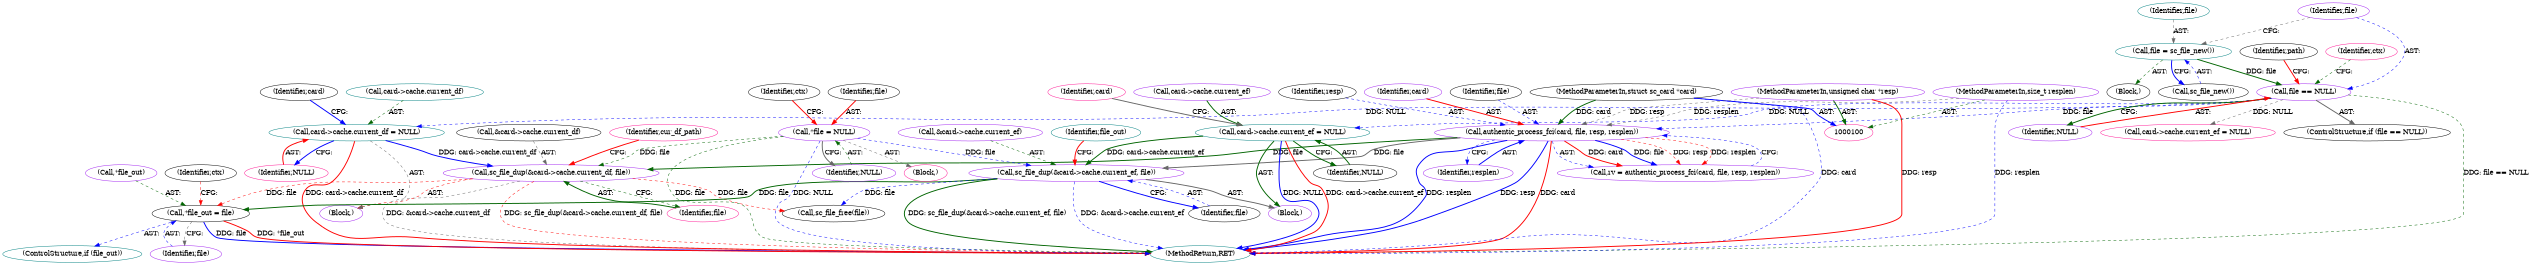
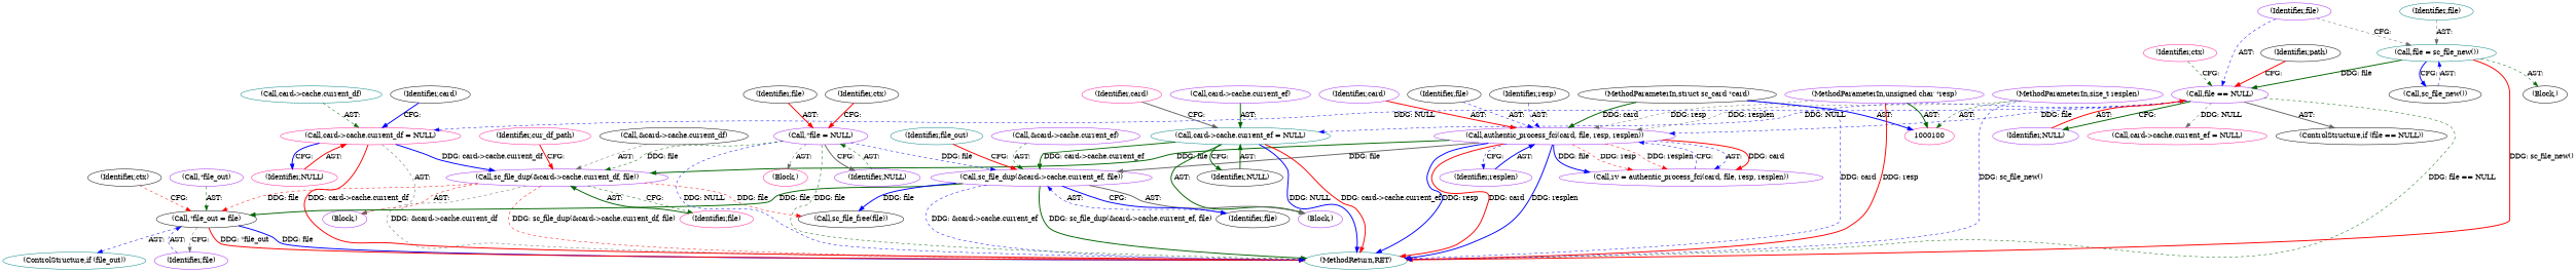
  digraph {
    node [color=purple]
    edge [color=blue style=dashed]
    n1 [color=black label="(Call,*file_out = file)"]
    n2 [color=teal label="(MethodReturn,RET)"]
    n3 [color=teal label="(ControlStructure,if (file_out))"]
    n4 [label="(Identifier,file)"]
    n5 [label="(Call,sc_file_dup(&card->cache.current_df, file))"]
    n6 [label="(Block,)"]
    n7 [color=black label="(Call,sc_file_free(file))"]
    n8 [color=deeppink label="(Identifier,file)"]
-   n9 [color=teal label="(Call,card->cache.current_df = NULL)"]
+   n9 [color=deeppink label="(Call,card->cache.current_df = NULL)"]
    n10 [color=deeppink label="(Identifier,NULL)"]
    n11 [label="(Call,file == NULL)"]
    n12 [label="(Call,authentic_process_fci(card, file, resp, resplen))"]
    n13 [color=teal label="(Call,card->cache.current_ef = NULL)"]
    n14 [label="(Identifier,NULL)"]
    n15 [color=deeppink label="(Call,card->cache.current_ef = NULL)"]
    n16 [color=black label="(ControlStructure,if (file == NULL))"]
    n17 [label="(Call,sc_file_dup(&card->cache.current_ef, file))"]
    n18 [label="(Call,rv = authentic_process_fci(card, file, resp, resplen))"]
    n19 [label="(Identifier,resplen)"]
    n20 [label="(Block,)"]
    n21 [color=black label="(Identifier,NULL)"]
    n22 [color=teal label="(Call,file = sc_file_new())"]
    n23 [color=black label="(Block,)"]
    n24 [color=black label="(Call,sc_file_new())"]
    n25 [color=black label="(Identifier,file)"]
    n26 [color=black label="(MethodParameterIn,struct sc_card *card)"]
    1000100 [color=deeppink]
    n28 [label="(MethodParameterIn,unsigned char *resp)"]
    n29 [label="(MethodParameterIn,size_t resplen)"]
    n30 [label="(Call,*file = NULL)"]
    n31 [label="(Identifier,NULL)"]
    n32 [color=deeppink label="(Block,)"]
    n33 [label="(Identifier,card)"]
    n34 [color=teal label="(Identifier,file_out)"]
    n35 [label="(Call,card->cache.current_ef)"]
    n36 [color=deeppink label="(Identifier,ctx)"]
    n37 [color=deeppink label="(Identifier,card)"]
    n38 [color=teal label="(Call,card->cache.current_df)"]
    n39 [color=black label="(Call,&card->cache.current_df)"]
    n40 [color=deeppink label="(Identifier,cur_df_path)"]
    n41 [color=black label="(Identifier,file)"]
    n42 [color=black label="(Identifier,file)"]
    n43 [color=black label="(Identifier,ctx)"]
    n44 [color=black label="(Identifier,card)"]
    n45 [label="(Identifier,file)"]
    n46 [color=black label="(Identifier,path)"]
    n47 [label="(Call,&card->cache.current_ef)"]
    n48 [color=black label="(Identifier,resp)"]
    n49 [color=black label="(Identifier,ctx)"]
    n50 [label="(Call,*file_out)"]
    n51 [color=teal label="(Identifier,file)"]
    n1 -> n2 [label="DDG: file" style=bold]
    n1 -> n2 [color=red label="DDG: *file_out" style=bold]
    n1 -> n3 [label="AST: "]
    n1 -> n4 [color=gray40 label="CFG: "]
    n4 -> n1 [label="AST: "]
    n5 -> n1 [color=red label="DDG: file"]
    n5 -> n2 [color=gray40 label="DDG: &card->cache.current_df"]
    n5 -> n2 [color=red label="DDG: sc_file_dup(&card->cache.current_df, file)"]
    n5 -> n6 [color=red label="AST: "]
    n5 -> n7 [color=red label="DDG: file"]
    n5 -> n8 [color=darkgreen label="CFG: "]
    n8 -> n5 [color=darkgreen label="AST: " style=bold]
    n9 -> n2 [color=red label="DDG: card->cache.current_df" style=bold]
    n9 -> n5 [label="DDG: card->cache.current_df" style=bold]
    n9 -> n6 [color=gray40 label="AST: "]
    n9 -> n10 [label="CFG: " style=bold]
    n10 -> n9 [color=red label="AST: " style=bold]
    n11 -> n2 [color=darkgreen label="DDG: file == NULL"]
    n11 -> n9 [label="DDG: NULL"]
    n11 -> n12 [label="DDG: file"]
    n11 -> n13 [label="DDG: NULL"]
    n11 -> n14 [color=darkgreen label="CFG: " style=bold]
    n11 -> n15 [color=gray40 label="DDG: NULL"]
    n11 -> n16 [color=gray40 label="AST: " style=bold]
    n12 -> n2 [color=red label="DDG: card" style=bold]
    n12 -> n2 [label="DDG: resplen" style=bold]
    n12 -> n2 [label="DDG: resp" style=bold]
    n12 -> n5 [color=darkgreen label="DDG: file" style=bold]
    n12 -> n17 [color=gray40 label="DDG: file" style=bold]
    n12 -> n18 [label="AST: "]
    n12 -> n18 [color=red label="DDG: card" style=bold]
    n12 -> n18 [label="DDG: file" style=bold]
    n12 -> n18 [color=red label="DDG: resp"]
    n12 -> n18 [color=red label="DDG: resplen"]
    n12 -> n19 [label="CFG: "]
    n13 -> n2 [label="DDG: NULL" style=bold]
    n13 -> n2 [color=red label="DDG: card->cache.current_ef" style=bold]
    n13 -> n17 [color=darkgreen label="DDG: card->cache.current_ef" style=bold]
    n13 -> n20 [color=darkgreen label="AST: " style=bold]
    n13 -> n21 [color=darkgreen label="CFG: " style=bold]
    n14 -> n11 [color=red label="AST: " style=bold]
    n17 -> n1 [color=darkgreen label="DDG: file" style=bold]
    n17 -> n2 [color=darkgreen label="DDG: sc_file_dup(&card->cache.current_ef, file)" style=bold]
    n17 -> n2 [label="DDG: &card->cache.current_ef"]
-   n17 -> n7 [label="DDG: file"]
+   n17 -> n7 [label="DDG: file" style=bold]
    n17 -> n20 [color=gray40 label="AST: " style=bold]
    n17 -> n25 [label="CFG: " style=bold]
    n18 -> n12 [label="CFG: "]
    n19 -> n12 [label="AST: " style=bold]
    n21 -> n13 [color=darkgreen label="AST: " style=bold]
+   n22 -> n2 [color=red label="DDG: sc_file_new()" style=bold]
    n22 -> n11 [color=darkgreen label="DDG: file" style=bold]
    n22 -> n23 [color=darkgreen label="AST: "]
    n22 -> n24 [label="CFG: " style=bold]
    n24 -> n22 [label="AST: "]
    n25 -> n17 [label="AST: "]
    n26 -> n2 [label="DDG: card"]
    n26 -> n12 [color=darkgreen label="DDG: card" style=bold]
    n26 -> 1000100 [label="AST: " style=bold]
    n28 -> n2 [color=red label="DDG: resp" style=bold]
    n28 -> n12 [color=gray40 label="DDG: resp"]
    n28 -> 1000100 [color=darkgreen label="AST: " style=bold]
-   n29 -> n2 [label="DDG: resplen"]
+   n29 -> n2 [label="DDG: sc_file_new()"]
    n29 -> n12 [color=gray40 label="DDG: resplen"]
    n29 -> 1000100 [color=darkgreen label="AST: "]
    n30 -> n2 [color=darkgreen label="DDG: file"]
    n30 -> n2 [label="DDG: NULL"]
    n30 -> n5 [color=darkgreen label="DDG: file"]
    n30 -> n17 [label="DDG: file"]
    n30 -> n31 [color=gray40 label="CFG: " style=bold]
    n30 -> n32 [color=gray40 label="AST: "]
    n31 -> n30 [color=darkgreen label="AST: "]
    n33 -> n12 [color=red label="AST: " style=bold]
    n34 -> n17 [color=red label="CFG: " style=bold]
    n35 -> n13 [color=darkgreen label="AST: " style=bold]
    n36 -> n11 [color=darkgreen label="CFG: "]
    n37 -> n13 [color=gray40 label="CFG: " style=bold]
    n38 -> n9 [color=darkgreen label="AST: "]
    n39 -> n5 [color=gray40 label="AST: "]
    n40 -> n5 [color=red label="CFG: " style=bold]
    n41 -> n12 [label="AST: "]
    n42 -> n30 [color=red label="AST: " style=bold]
    n43 -> n30 [color=red label="CFG: " style=bold]
    n44 -> n9 [label="CFG: " style=bold]
    n45 -> n11 [label="AST: "]
    n45 -> n22 [color=gray40 label="CFG: "]
    n46 -> n11 [color=red label="CFG: " style=bold]
    n47 -> n17 [color=darkgreen label="AST: "]
    n48 -> n12 [label="AST: "]
    n49 -> n1 [color=red label="CFG: "]
    n50 -> n1 [color=darkgreen label="AST: "]
    n51 -> n22 [color=gray40 label="AST: "]
  }
